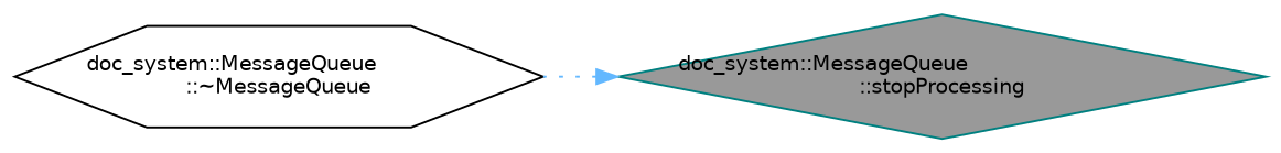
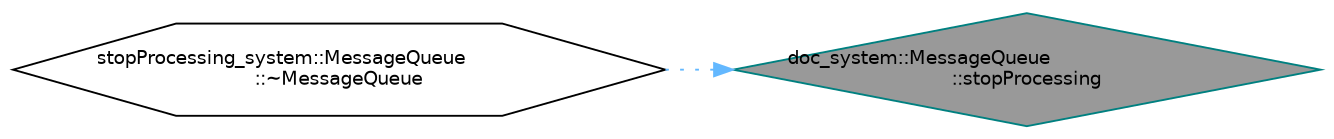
  digraph {
    rankdir=RL
    node [fontname=Helvetica fontsize=10 style=filled]
    n1 [color=teal fillcolor=grey60 fontcolor=black height=0.2 label="doc_system::MessageQueue\l::stopProcessing" shape=diamond width=0.4]
-   n2 [color=black fillcolor=white height=0.2 label="doc_system::MessageQueue\l::~MessageQueue" shape=hexagon width=0.4]
+   n2 [color=black fillcolor=white height=0.2 label="stopProcessing_system::MessageQueue\l::~MessageQueue" shape=hexagon width=0.4]
    n1 -> n2 [color=steelblue1 dir=back fontname=Helvetica fontsize=10 labelfontname=Helvetica labelfontsize=10 style=dotted]
  }
